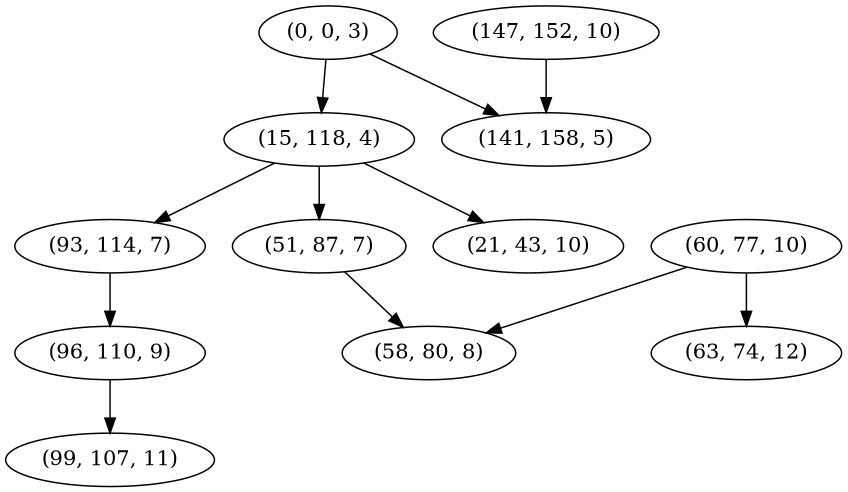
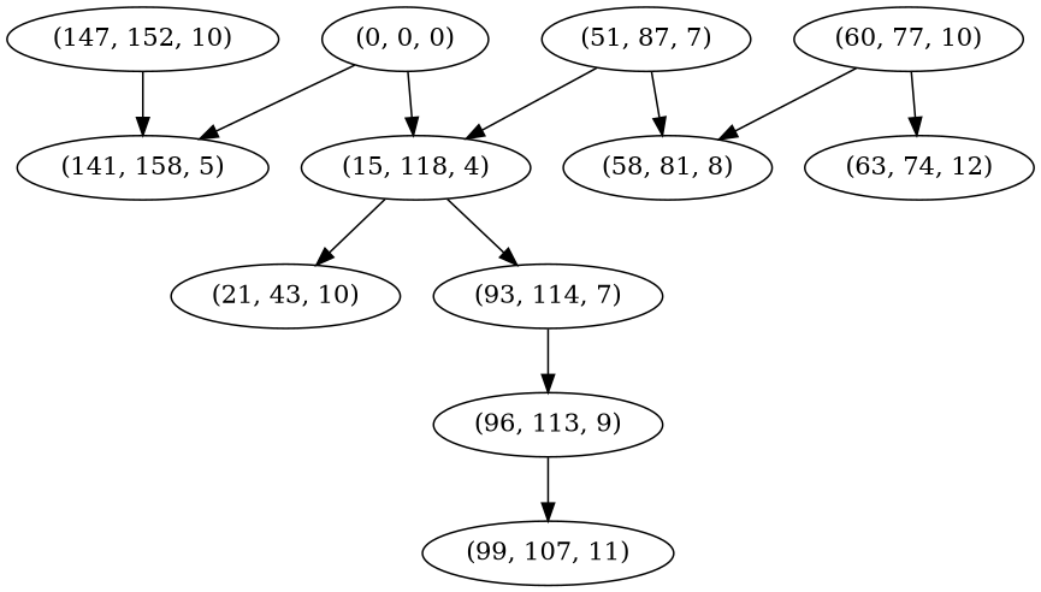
  digraph {
-   "(0, 0, 0)" [label="(0, 0, 3)"]
+   "(0, 0, 0)"
    "(15, 118, 4)"
    "(141, 158, 5)"
    "(21, 43, 10)"
    "(51, 87, 7)"
    "(93, 114, 7)"
-   "(58, 80, 8)"
-   "(96, 110, 9)"
+   "(58, 80, 8)" [label="(58, 81, 8)"]
+   "(96, 110, 9)" [label="(96, 113, 9)"]
    "(60, 77, 10)"
    "(63, 74, 12)"
    "(99, 107, 11)"
    "(147, 152, 10)"
    "(0, 0, 0)" -> "(15, 118, 4)"
    "(0, 0, 0)" -> "(141, 158, 5)"
    "(15, 118, 4)" -> "(21, 43, 10)"
-   "(15, 118, 4)" -> "(51, 87, 7)"
+   "(51, 87, 7)" -> "(15, 118, 4)"
    "(15, 118, 4)" -> "(93, 114, 7)"
    "(51, 87, 7)" -> "(58, 80, 8)"
    "(93, 114, 7)" -> "(96, 110, 9)"
    "(96, 110, 9)" -> "(99, 107, 11)"
    "(60, 77, 10)" -> "(58, 80, 8)"
    "(60, 77, 10)" -> "(63, 74, 12)"
    "(147, 152, 10)" -> "(141, 158, 5)"
  }
